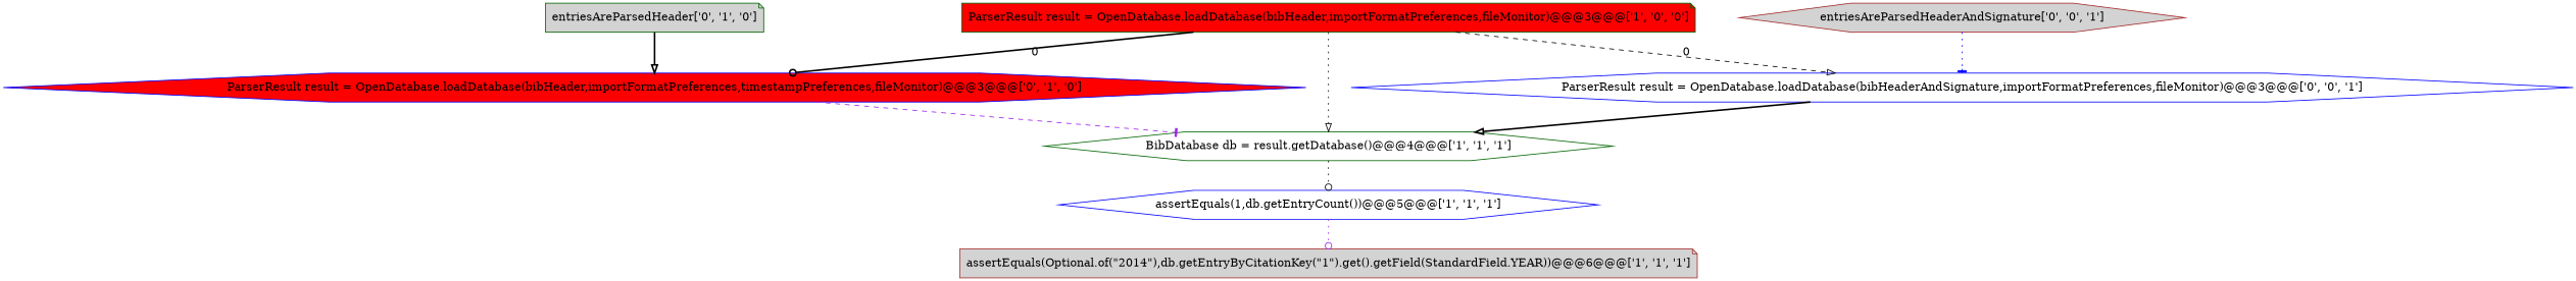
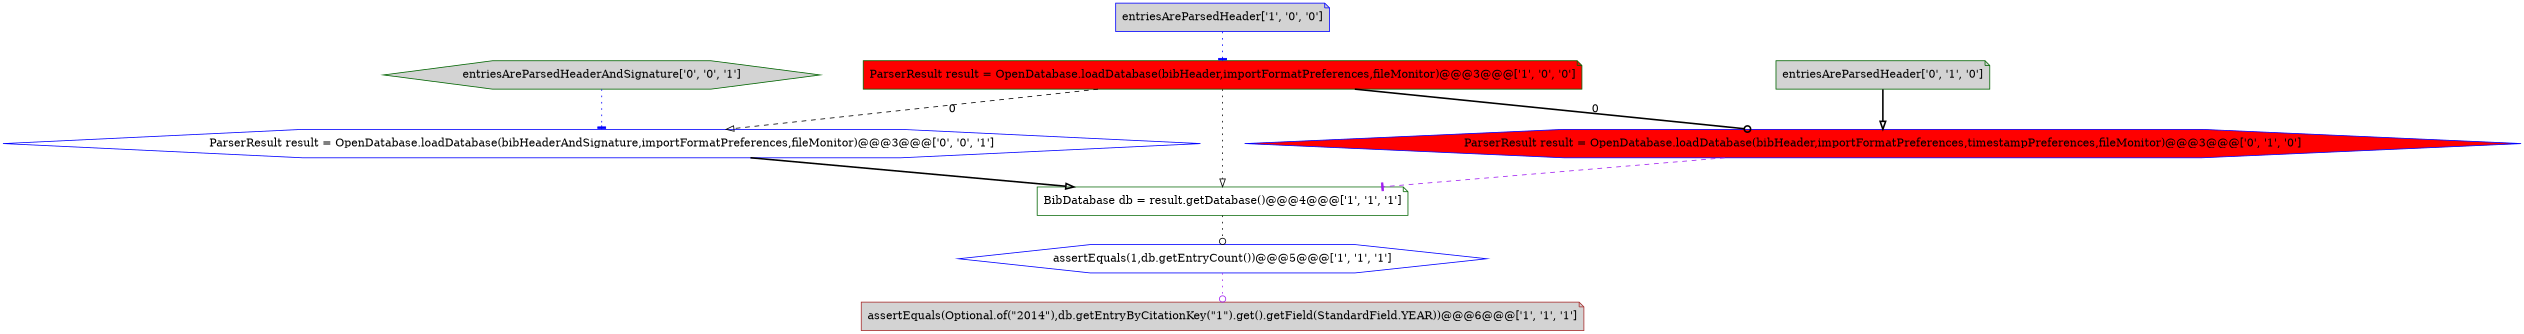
  digraph {
    node [color=blue fillcolor=lightgray shape=hexagon style=filled]
    edge [arrowhead=onormal color=black style=dotted]
    n1 [color=brown label="assertEquals(Optional.of(\"2014\"),db.getEntryByCitationKey(\"1\").get().getField(StandardField.YEAR))@@@6@@@['1', '1', '1']" shape=note]
    n2 [color=darkgreen fillcolor=red label="ParserResult result = OpenDatabase.loadDatabase(bibHeader,importFormatPreferences,fileMonitor)@@@3@@@['1', '0', '0']" shape=note]
    n3 [fillcolor=white label="ParserResult result = OpenDatabase.loadDatabase(bibHeaderAndSignature,importFormatPreferences,fileMonitor)@@@3@@@['0', '0', '1']"]
    n4 [fillcolor=red label="ParserResult result = OpenDatabase.loadDatabase(bibHeader,importFormatPreferences,timestampPreferences,fileMonitor)@@@3@@@['0', '1', '0']"]
-   n5 [color=darkgreen fillcolor=white label="BibDatabase db = result.getDatabase()@@@4@@@['1', '1', '1']"]
+   n5 [color=darkgreen fillcolor=white label="BibDatabase db = result.getDatabase()@@@4@@@['1', '1', '1']" shape=note]
    n6 [fillcolor=white label="assertEquals(1,db.getEntryCount())@@@5@@@['1', '1', '1']"]
-   n7 [color=brown label="entriesAreParsedHeaderAndSignature['0', '0', '1']"]
+   n7 [color=darkgreen label="entriesAreParsedHeaderAndSignature['0', '0', '1']"]
+   n8 [label="entriesAreParsedHeader['1', '0', '0']" shape=note]
    n9 [color=darkgreen label="entriesAreParsedHeader['0', '1', '0']" shape=note]
    n2 -> n3 [label=0 style=dashed]
    n2 -> n4 [arrowhead=odot label=0 style=bold]
    n2 -> n5
    n3 -> n5 [style=bold]
    n4 -> n5 [arrowhead=tee color=purple style=dashed]
    n5 -> n6 [arrowhead=odot]
    n6 -> n1 [arrowhead=odot color=purple]
    n7 -> n3 [arrowhead=tee color=blue]
+   n8 -> n2 [arrowhead=tee color=blue]
    n9 -> n4 [style=bold]
  }
